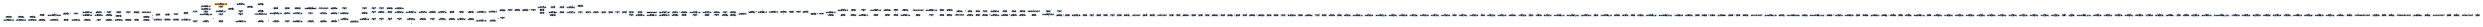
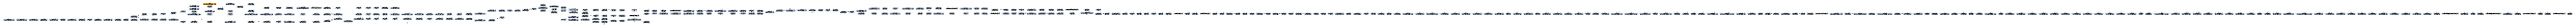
  digraph {
    rankdir=LR
    node [color=lightsteelblue fillcolor=lightsteelblue shape=rectangle style=filled]
    edge [color="#000000"]
    n1 [color=lightgrey fillcolor=orange label="start\nmovl $0x401000<UINT32>, %edi"]
    n2 [label="0x004013e2\nleal 0x21(%edi), %ebp"]
    n3 [label="0x004013e5\ncall 0x44(%ebp)"]
    n4 [label="0x004013ca\npushl %edi"]
    n5 [label="0x004013cb\npushl %edi"]
    n6 [label="0x004013cc\ncall 0x0040143a"]
    n7 [label="0x0040143a\njmp LoadLibraryA@kernel32.dll"]
    n8 [color=lightgrey fillcolor=lightgrey label="LoadLibraryA@kernel32.dll"]
    n9 [label="0x004013d1\nxchgl %eax, %ebx"]
    n10 [label="0x004013d2\nnop "]
    n11 [label="0x004013d3\nnop "]
    n12 [label="0x004013d4\nnop "]
    n13 [label="0x004013d5\nnop "]
    n14 [label="0x004013d6\ncall 0x0040136d"]
    n15 [label="0x0040136d\nmovl 0x3c(%ebx), %edx"]
    n16 [label="0x00401370\nmovl 0x78(%edx,%ebx), %esi"]
    n17 [label="0x00401374\nleal 0x18(%esi,%ebx), %esi"]
    n18 [label="0x00401378\nlodsl %ds:(%esi), %eax"]
    n19 [label="0x00401379\nxchgl %eax, %ecx"]
    n20 [label="0x0040137a\nlodsl %ds:(%esi), %eax"]
    n21 [label="0x0040137b\npushl %eax"]
    n22 [label="0x0040137c\nlodsl %ds:(%esi), %eax"]
    n23 [label="0x0040137d\naddl %ebx, %eax"]
    n24 [label="0x0040137f\nnop "]
    n25 [label="0x00401380\nxchgl %eax, %edx"]
    n26 [label="0x00401381\nlodsl %ds:(%esi), %eax"]
    n27 [label="0x00401382\naddl %ebx, %eax"]
    n28 [label="0x00401384\npushl %eax"]
    n29 [label="0x00401385\nmovl %edx, %esi"]
    n30 [label="0x00401387\nlodsl %ds:(%esi), %eax"]
    n31 [label="0x00401388\naddl %ebx, %eax"]
    n32 [label="0x0040138a\nxorl %edx, %edx"]
    n33 [label="0x0040138c\nroll $0x3<UINT8>, %edx"]
    n34 [label="0x0040138f\nnop "]
    n35 [label="0x00401390\nxorb (%eax), %dl"]
    n36 [label="0x00401392\nincl %eax"]
    n37 [label="0x00401393\ncmpb $0x0<UINT8>, (%eax)"]
    n38 [label="0x00401396\njne 0x0040138c"]
    n39 [label="0x00401398\nmovl (%esp), %eax"]
    n40 [label="0x0040139b\nnop "]
    n41 [label="0x0040139c\naddl $0x2<UINT8>, (%esp)"]
    n42 [label="0x004013a0\nmovl %ebp, %edi"]
    n43 [label="0x004013a2\ncmpl %edx, (%edi)"]
    n44 [label="0x004013a4\njne 0x004013be"]
    n45 [label="0x004013be\nscasl %es:(%edi), %eax"]
    n46 [label="0x004013a6\nmovzwl (%eax), %eax"]
    n47 [label="0x004013bf\ncmpb $0x0<UINT8>, (%edi)"]
    n48 [label="0x004013a9\nshll $0x2<UINT8>, %eax"]
    n49 [label="0x004013c2\njne 0x004013a2"]
    n50 [label="0x004013c4\nnop "]
    n51 [label="0x004013c5\nloop 0x00401387"]
    n52 [label="0x004013c7\npopl %eax"]
    n53 [label="0x004013c8\npopl %eax"]
    n54 [label="0x004013ac\nnop "]
    n55 [label="0x004013ad\nnop "]
    n56 [label="0x004013ae\nnop "]
    n57 [label="0x004013af\nnop "]
    n58 [label="0x004013b0\naddl 0x4(%esp), %eax"]
    n59 [label="0x004013b4\naddl %ebx, %eax"]
    n60 [label="0x004013b6\nnop "]
    n61 [label="0x004013b7\nmovl (%eax), %eax"]
    n62 [label="0x004013b9\naddl %ebx, %eax"]
    n63 [label="0x004013bb\nstosl %eax, %es:(%edi)"]
    n64 [label="0x004013bc\njmp 0x004013bf"]
    n65 [label="0x004013c9\nret"]
    n66 [label="0x004013db\npopl %edi"]
    n67 [label="0x004013dc\nret"]
    n68 [label="0x004013e8\nnop "]
    n69 [label="0x004013f0\naddl $0x7<UINT8>, %edi"]
    n70 [label="0x004013f7\naddl $0x8<UINT8>, %edi"]
    n71 [label="0x004013fd\nmovl $0x401440<UINT32>, %ebx"]
    n72 [label="0x004013e9\naddl $0x9<UINT8>, %edi"]
    n73 [label="0x004013f3\nnop "]
    n74 [label="0x004013fa\ncall 0x44(%ebp)"]
    n75 [label="0x00401402\nnop "]
    n76 [label="0x004013ec\nnop "]
    n77 [label="0x004013ed\ncall 0x44(%ebp)"]
    n78 [label="0x004013f4\ncall 0x44(%ebp)"]
    n79 [label="0x00401403\nnop "]
    n80 [label="0x00401404\nmovb $0x0<UINT8>, 0x400(%ebx)"]
    n81 [label="0x0040140b\nmovl $0x40566a<UINT32>, %esi"]
    n82 [label="0x00401410\njmp 0x0040141e"]
    n83 [label="0x0040141e\nsubl $0x4<UINT8>, %esi"]
    n84 [label="0x00401421\nnop "]
    n85 [label="0x00401422\nmovl (%esi), %ecx"]
    n86 [label="0x00401424\njecxz 0x00401433"]
    n87 [label="0x00401426\nmovl %ecx, 0x64(%ebp)"]
    n88 [label="0x00401429\nsubl %ecx, %esi"]
    n89 [label="0x0040142b\nnop "]
    n90 [label="0x0040142c\ncall 0x00401196"]
    n91 [label="0x00401196\npushl %esi"]
    n92 [label="0x00401197\nmovl %esp, 0x5c(%ebp)"]
    n93 [label="0x0040119a\nmovb $0x0<UINT8>, (%ebx)"]
    n94 [label="0x0040119d\nlodsl %ds:(%esi), %eax"]
    n95 [label="0x0040119e\nxchgl %eax, %edx"]
    n96 [label="0x0040119f\nlodsl %ds:(%esi), %eax"]
    n97 [label="0x004011a0\npushl %eax"]
    n98 [label="0x004011a1\npushl %esi"]
    n99 [label="0x004011a2\ncall 0x50(%ebp)"]
    n100 [label="0x00401360\nrorb $0x4<UINT8>, (%esi)"]
    n101 [label="0x00401363\nlodsb %ds:(%esi), %al"]
    n102 [label="0x00401364\ndecl 0x64(%ebp)"]
    n103 [label="0x00401367\nnop "]
    n104 [label="0x00401368\ntestb %al, %al"]
    n105 [label="0x0040136a\njne 0x00401360"]
    n106 [label="0x0040136c\nret"]
    n107 [label="0x004011a5\npushl %esi"]
    n108 [label="0x004011a9\nlodsl %ds:(%esi), %eax"]
    n109 [label="0x004011b2\npushl %esi"]
    n110 [label="0x004011a6\ncall 0x50(%ebp)"]
    n111 [label="0x004011aa\npushl %eax"]
    n112 [label="0x004011b3\npushl $0x1f4<UINT32>"]
    n113 [label="0x004011ab\npushl %edx"]
    n114 [label="0x004011ac\nmovl %esi, 0x60(%ebp)"]
    n115 [label="0x004011af\ncall 0x50(%ebp)"]
    n116 [label="0x004011b8\npushl %ebx"]
    n117 [label="0x004011b9\nmovl 0x18(%ebp), %ecx"]
    n118 [label="0x004011bc\nnop "]
    n119 [label="0x004011bd\ntestb %dl, %dl"]
    n120 [label="0x004011bf\nje 0x004011e7"]
    n121 [label="0x004011e7\npopl %eax"]
    n122 [label="0x004011e8\npopl %edx"]
    n123 [label="0x004011e9\nnop "]
    n124 [label="0x004011ea\npushl %eax"]
    n125 [label="0x004011eb\npushl %edx"]
    n126 [label="0x004011ec\ncall %ecx"]
    n127 [color=lightgrey fillcolor=lightgrey label="GetTempPathA@kernel32.dll"]
    n128 [label="0x004011ee\ncmpb $0x0<UINT8>, (%ebx)"]
    n129 [label="0x004011f1\njne 0x004011f8"]
    n130 [label="0x004011f8\nmovl %ebx, %edi"]
    n131 [label="0x004011fa\nmovl $0x1f4<UINT32>, %ecx"]
    n132 [label="0x004011ff\nmovl 0x54(%ebp), %edx"]
    n133 [label="0x00401202\nmovl %ebx, %esi"]
    n134 [label="0x00401204\nnop "]
    n135 [label="0x00401205\ncall 0x4c(%ebp)"]
    n136 [label="0x0040134e\nlodsb %ds:(%esi), %al"]
    n137 [label="0x0040134f\njecxz 0x00401354"]
    n138 [label="0x00401351\nrolb $0x4<UINT8>, %al"]
    n139 [label="0x00401354\nrorb $0x4<UINT8>, %al"]
    n140 [label="0x00401357\nmovb %al, (%edx)"]
    n141 [label="0x00401359\nincl %edx"]
    n142 [label="0x0040135a\nnop "]
    n143 [label="0x0040135b\ntestb %al, %al"]
    n144 [label="0x0040135d\njne 0x0040134e"]
    n145 [label="0x0040135f\nret"]
    n146 [label="0x00401208\nmovb $0x5c<UINT8>, %al"]
    n147 [label="0x00401264\nxorl %eax, %eax"]
    n148 [label="0x0040120a\nrepnz scasb %es:(%edi), %al"]
    n149 [label="0x00401266\npushl %eax"]
    n150 [label="0x0040120c\npushl %ecx"]
    n151 [label="0x0040120d\nnop "]
    n152 [label="0x0040120e\nmovb $0x0<UINT8>, -1(%edi)"]
    n153 [label="0x00401212\npushl $0x0<UINT8>"]
    n154 [label="0x00401214\npushl %ebx"]
    n155 [label="0x00401215\ncall 0x34(%ebp)"]
    n156 [color=lightgrey fillcolor=lightgrey label="CreateDirectoryA@kernel32.dll"]
    n157 [label="0x00401218\nmovb $0x5c<UINT8>, -1(%edi)"]
    n158 [label="0x0040121c\npopl %ecx"]
    n159 [label="0x0040121d\ntestl %ecx, %ecx"]
    n160 [label="0x0040121f\njne 0x00401208"]
    n161 [label="0x00401221\npushl %ebx"]
    n162 [label="0x00401222\npushl %ecx"]
    n163 [label="0x00401223\nnop "]
    n164 [label="0x00401224\nleal 0x6c(%ebp), %eax"]
    n165 [label="0x00401227\npushl %eax"]
    n166 [label="0x00401228\npushl %ebx"]
    n167 [label="0x00401229\ncall 0x14(%ebp)"]
    n168 [color=lightgrey fillcolor=lightgrey label="GetTempFileNameA@kernel32.dll"]
    n169 [label="0x0040122c\npopl %esi"]
    n170 [label="0x0040122d\nnop "]
    n171 [label="0x0040122e\nmovl %esi, %edx"]
    n172 [label="0x00401230\ncall 0x48(%ebp)"]
    n173 [label="0x00401343\nxorl %ecx, %ecx"]
    n174 [label="0x00401345\nincl %ecx"]
    n175 [label="0x00401346\ncmpb $0x0<UINT8>, -1(%ecx,%edx)"]
    n176 [label="0x0040134b\njne 0x00401345"]
    n177 [label="0x0040134d\nret"]
    n178 [label="0x00401233\naddl $0xc<UINT8>, %ecx"]
    n179 [label="0x0040123e\nshrl $0xc<UINT8>, (%esp)"]
    n180 [label="0x00401236\nsubl %ecx, 0x64(%ebp)"]
    n181 [label="0x00401242\njae 0x0040124a"]
    n182 [label="0x00401239\nmovl %ebx, %edx"]
    n183 [label="0x0040123b\ncall 0x48(%ebp)"]
    n184 [label="0x0040124a\npusha "]
    n185 [label="0x0040124b\npushl %ebx"]
    n186 [label="0x0040124c\nnop "]
    n187 [label="0x0040124d\ncall 0x28(%ebp)"]
    n188 [color=lightgrey fillcolor=lightgrey label="DeleteFileA@kernel32.dll"]
+   n189 [label="0x00401250\npopa "]
    n190 [label="0x00401251\nstd "]
    n191 [label="0x00401252\nleal (%ecx,%edx), %edi"]
    n192 [label="0x00401255\nmovb $0x5c<UINT8>, %al"]
    n193 [label="0x00401257\nrepnz scasb %es:(%edi), %al"]
    n194 [label="0x00401259\nmovl %edi, %edx"]
    n195 [label="0x0040125b\nincl %edx"]
    n196 [label="0x0040125c\nnop "]
    n197 [label="0x0040125d\nincl %edx"]
    n198 [label="0x0040125e\ncld "]
    n199 [label="0x0040125f\nxorl %ecx, %ecx"]
    n200 [label="0x00401261\ncall 0x4c(%ebp)"]
    n201 [label="0x00401267\npushl 0x8(%esp)"]
    n202 [label="0x0040126b\nmovb $0x2<UINT8>, %cl"]
    n203 [label="0x0040126d\npushl %ecx"]
    n204 [label="0x0040126e\npushl %eax"]
    n205 [label="0x0040126f\npushl %ecx"]
    n206 [label="0x00401270\nshll $0x1d<UINT8>, %ecx"]
    n207 [label="0x00401273\npushl %ecx"]
    n208 [label="0x00401274\nnop "]
    n209 [label="0x00401275\npushl %ebx"]
    n210 [label="0x00401276\ncall 0xc(%ebp)"]
    n211 [color=lightgrey fillcolor=lightgrey label="CreateFileA@kernel32.dll"]
    n212 [label="0x00401279\nmovl %eax, %edi"]
    n213 [label="0x0040127b\nincl %eax"]
    n214 [label="0x0040127c\nje 0x0040133e"]
    n215 [label="0x00401282\nmovl 0x64(%ebp), %ecx"]
    n216 [label="0x00401285\njecxz 0x004012aa"]
    n217 [label="0x00401287\njmp 0x00401294"]
    n218 [label="0x00401294\nmovl %ecx, %eax"]
    n219 [label="0x00401296\ndecl %eax"]
    n220 [label="0x00401297\nrorb $0x3<UINT8>, (%eax,%esi)"]
    n221 [label="0x0040129b\njne 0x00401296"]
    n222 [label="0x0040129d\npushl %eax"]
    n223 [label="0x0040129e\nleal 0x64(%ebp), %eax"]
    n224 [label="0x004012a1\npushl %eax"]
    n225 [label="0x004012a2\nnop "]
    n226 [label="0x004012a3\npushl %ecx"]
    n227 [label="0x004012a4\npushl %esi"]
    n228 [label="0x004012a5\nnop "]
    n229 [label="0x004012a6\npushl %edi"]
    n230 [label="0x004012a7\ncall 0x24(%ebp)"]
    n231 [color=lightgrey fillcolor=lightgrey label="WriteFile@kernel32.dll"]
    n232 [label="0x004012aa\npushl %edi"]
    n233 [label="0x004012ab\ncall 0x4(%ebp)"]
    n234 [color=lightgrey fillcolor=lightgrey label="CloseHandle@kernel32.dll"]
    n235 [label="0x004012ae\npopl %edi"]
    n236 [label="0x004012af\nshrl %edi"]
    n237 [label="0x004012b1\njae 0x004012be"]
    n238 [label="0x004012be\npopl %eax"]
    n239 [label="0x004012bf\npopl %edx"]
    n240 [label="0x004012c0\nshrl %edi"]
    n241 [label="0x004012c2\njae 0x004012e5"]
    n242 [label="0x004012e5\nshrl %edi"]
    n243 [label="0x004012e7\njb 0x0040133e"]
    n244 [label="0x004012e9\npopl %edx"]
    n245 [label="0x004012ea\nshrl %edi"]
    n246 [label="0x004012ec\njae 0x0040132e"]
    n247 [label="0x0040132e\npushl 0x54(%ebp)"]
    n248 [label="0x00401331\npushl %edx"]
    n249 [label="0x00401332\npushl %ebx"]
    n250 [label="0x00401333\nnop "]
    n251 [label="0x00401334\nleal 0x6c(%ebp), %eax"]
    n252 [label="0x00401337\npushl %eax"]
    n253 [label="0x00401338\npushl $0x0<UINT8>"]
    n254 [label="0x0040133a\nnop "]
    n255 [label="0x0040133b\ncall (%ebp)"]
    n256 [label="0x7ca41150\nmovl %edi, %edi"]
    n257 [label="0x7ca41152\npushl %ebp"]
    n258 [label="0x7ca41153\nmovl %esp, %ebp"]
    n259 [label="0x7ca41155\nsubl $0x3c<UINT8>, %esp"]
    n260 [label="0x7ca41158\nmovl 0x8(%ebp), %eax"]
    n261 [label="0x7ca4115b\nandl $0x0<UINT8>, -28(%ebp)"]
    n262 [label="0x7ca4115f\nmovl %eax, -52(%ebp)"]
    n263 [label="0x7ca41162\nmovl 0xc(%ebp), %eax"]
    n264 [label="0x7ca41165\nmovl %eax, -48(%ebp)"]
    n265 [label="0x7ca41168\nmovl 0x10(%ebp), %eax"]
    n266 [label="0x7ca4116b\nmovl %eax, -44(%ebp)"]
    n267 [label="0x7ca4116e\nmovl 0x14(%ebp), %eax"]
    n268 [label="0x7ca41171\npushl %esi"]
    n269 [label="0x7ca41172\nmovl %eax, -40(%ebp)"]
    n270 [label="0x7ca41175\nmovl 0x18(%ebp), %eax"]
    n271 [label="0x7ca41178\npushl %edi"]
    n272 [label="0x7ca41179\nmovl %eax, -36(%ebp)"]
    n273 [label="0x7ca4117c\nmovl 0x1c(%ebp), %eax"]
    n274 [label="0x7ca4117f\npushl $0x6<UINT8>"]
    n275 [label="0x7ca41181\nmovl %eax, -32(%ebp)"]
    n276 [label="0x7ca41184\npopl %ecx"]
    n277 [label="0x7ca41185\nxorl %eax, %eax"]
    n278 [label="0x7ca41187\nleal -24(%ebp), %edi"]
    n279 [label="0x7ca4118a\nmovl $0x200<UINT32>, %esi"]
    n280 [label="0x7ca4118f\nmovl $0x3c<UINT32>, -60(%ebp)"]
    n281 [label="0x7ca41196\nrepz stosl %eax, %es:(%edi)"]
    n282 [label="0x7ca41198\npushl %esi"]
    n283 [label="0x7ca41199\nmovl $0x1400<UINT32>, %edi"]
    n284 [label="0x7ca4119e\ncall 0x7c9c1be0"]
    n285 [label="0x77f668a4\nmovl %edi, %edi"]
    n286 [label="0x77f668a6\npushl %ebp"]
    n287 [label="0x77f668a7\nmovl %esp, %ebp"]
    n288 [label="0x77f668a9\nsubl $0x94<UINT32>, %esp"]
    n289 [label="0x77f668af\ntestl $0x77edf<UINT32>, 0x8(%ebp)"]
    n290 [label="0x77f668b6\nmovl 0x77fcd280, %eax"]
    n291 [label="0x77f668bb\nmovl %eax, -4(%ebp)"]
    n292 [label="0x77f668be\npushl %esi"]
    n293 [label="0x77f668bf\nje 0x77f668cf"]
    n294 [label="0x77f668c1\nxorl %esi, %esi"]
    n295 [label="0x77f668c3\ncmpl %esi, 0x77fcd290"]
    n296 [label="0x77f668c9\nje 0x77f721ef"]
    n297 [label="0x77f721ef\npushl %esi"]
    n298 [label="0x77f721f0\ncall 0x77f613ac"]
    n299 [color=lightgrey fillcolor=lightgrey label="GetProcessVersion@kernel32.dll"]
    n300 [label="0x77f721f6\ncmpl $0x50000<UINT32>, %eax"]
    n301 [label="0x77f721fb\njae 0x77f72266"]
    n302 [label="0x77f72266\nmovl $0x1<UINT32>, 0x77fcd290"]
    n303 [label="0x77f72270\njmp 0x77f668cf"]
    n304 [label="0x77f668cf\ntestl $0x1000100<UINT32>, 0x8(%ebp)"]
    n305 [label="0x77f668d6\njne 0x77f80908"]
    n306 [label="0x77f668dc\nmovl -4(%ebp), %ecx"]
    n307 [label="0x77f668df\nmovl 0x77fcd28c, %eax"]
    n308 [label="0x77f668e4\npopl %esi"]
    n309 [label="0x77f668e5\ncall 0x77f64020"]
    n310 [label="0x77f64020\ncmpl 0x77fcd280, %ecx"]
    n311 [label="0x77f64026\njne 0x77fa6536"]
    n312 [label="0x77fa6536\nmovl %edi, %edi"]
    n313 [label="0x77fa6538\npushl %ebp"]
    n314 [label="0x77fa6539\nmovl %esp, %ebp"]
    n315 [label="0x77fa653b\nsubl $0x330<UINT32>, %esp"]
    n316 [label="0x77fa6541\npushl %edi"]
    n317 [label="0x77fa6542\nmovl %eax, -552(%ebp)"]
    n318 [label="0x77fa6548\nmovl %ecx, -556(%ebp)"]
    n319 [label="0x77fa654e\nmovl %edx, -560(%ebp)"]
    n320 [label="0x77fa6554\nmovl %ebx, -564(%ebp)"]
    n321 [label="0x77fa655a\nmovl %esi, -568(%ebp)"]
    n322 [label="0x77fa6560\nmovl %edi, -572(%ebp)"]
    n323 [label="0x77fa6566\nmovw %ss, -528(%ebp)"]
    n324 [label="0x77fa656d\nmovw %cs, -540(%ebp)"]
    n325 [label="0x77fa6574\nmovw %ds, -576(%ebp)"]
    n326 [label="0x77fa657b\nmovw %es, -580(%ebp)"]
    n327 [label="0x77fa6582\nmovw %fs, -584(%ebp)"]
    n328 [label="0x77fa6589\nmovw %gs, -588(%ebp)"]
    n329 [label="0x77fa6590\npushfl "]
    n330 [label="0x77fa6591\npopl -536(%ebp)"]
    n331 [label="0x77fa6597\nmovl $0x10001<UINT32>, -728(%ebp)"]
    n332 [label="0x77fa65a1\nmovl 0x4(%ebp), %eax"]
    n333 [label="0x77fa65a4\nmovl %eax, -544(%ebp)"]
    n334 [label="0x77fa65aa\nleal 0x4(%ebp), %eax"]
    n335 [label="0x77fa65ad\nmovl %eax, -532(%ebp)"]
    n336 [label="0x77fa65b3\nleal 0x4(%ebp), %eax"]
    n337 [label="0x77fa65b6\nmovl -4(%eax), %eax"]
    n338 [label="0x77fa65b9\nmovl %eax, -548(%ebp)"]
    n339 [label="0x77fa65bf\npushl $0x14<UINT8>"]
    n340 [label="0x77fa65c1\npopl %ecx"]
    n341 [label="0x77fa65c2\nxorl %eax, %eax"]
    n342 [label="0x77fa65c4\nleal -816(%ebp), %edi"]
    n343 [label="0x77fa65ca\nrepz stosl %eax, %es:(%edi)"]
    n344 [label="0x77fa65cc\nmovl $0xc0000409<UINT32>, -816(%ebp)"]
    n345 [label="0x77fa65d6\nmovl 0x4(%ebp), %eax"]
    n346 [label="0x77fa65d9\nmovl %eax, -804(%ebp)"]
    n347 [label="0x77fa65df\nleal -816(%ebp), %eax"]
    n348 [label="0x77fa65e5\nmovl %eax, -8(%ebp)"]
    n349 [label="0x77fa65e8\nleal -728(%ebp), %eax"]
    n350 [label="0x77fa65ee\nmovl %eax, -4(%ebp)"]
    n351 [label="0x77fa65f1\nmovl 0x77fcd280, %eax"]
    n352 [label="0x77fa65f6\nmovl %eax, -736(%ebp)"]
    n353 [label="0x77fa65fc\nmovl 0x77fcd6b8, %eax"]
    n354 [label="0x77fa6601\nmovl %eax, -732(%ebp)"]
    n355 [label="0x77fa6607\npushl $0x0<UINT8>"]
    n356 [label="0x77fa6609\ncall 0x77f611cc"]
    n357 [color=lightgrey fillcolor=lightgrey label="SetUnhandledExceptionFilter@kernel32.dll"]
    n358 [label="0x77fa660f\nleal -8(%ebp), %eax"]
    n359 [label="0x77fa6612\npushl %eax"]
    n360 [label="0x77fa6613\ncall 0x77f611c8"]
    n361 [color=lightgrey fillcolor=lightgrey label="UnhandledExceptionFilter@kernel32.dll"]
    n362 [label="0x77fa6619\npushl $0x502<UINT32>"]
    n363 [label="0x77fa661e\ncall 0x77f6145c"]
    n364 [color=lightgrey fillcolor=lightgrey label="GetCurrentProcess@kernel32.dll"]
    n365 [label="0x77fa6624\npushl %eax"]
    n366 [label="0x77fa6625\ncall 0x77f611c4"]
    n367 [color=lightgrey fillcolor=lightgrey label="TerminateProcess@kernel32.dll"]
    n368 [label="0x77fa662b\npopl %edi"]
    n1 -> n2
    n2 -> n3
    n3 -> n4
    n4 -> n5
    n5 -> n6
    n6 -> n7
    n7 -> n8
    n8 -> n9
    n9 -> n10
    n10 -> n11
    n11 -> n12
    n12 -> n13
    n13 -> n14
    n14 -> n15
    n16 -> n17
    n17 -> n18
    n18 -> n19
    n19 -> n20
    n20 -> n21
    n21 -> n22
    n22 -> n23
    n23 -> n24
    n24 -> n25
    n25 -> n26
    n26 -> n27
    n27 -> n28
    n28 -> n29
    n29 -> n30
    n30 -> n31
    n31 -> n32
    n32 -> n33
    n33 -> n34
    n34 -> n35
    n35 -> n36
    n36 -> n37
    n37 -> n38
    n38 -> n33 [label=T]
    n38 -> n39 [label=F]
    n39 -> n40
    n40 -> n41
    n41 -> n42
    n42 -> n43
    n43 -> n44
    n44 -> n45 [label=T]
    n44 -> n46 [label=F]
    n45 -> n47
    n46 -> n48
    n47 -> n49
    n48 -> n54
    n49 -> n43 [label=T]
    n49 -> n50 [label=F]
    n50 -> n51
    n51 -> n30 [label=T]
    n51 -> n52 [label=F]
    n52 -> n53
    n53 -> n65
    n54 -> n55
    n55 -> n56
    n56 -> n57
    n57 -> n58
    n58 -> n59
    n59 -> n60
    n60 -> n61
    n61 -> n62
    n62 -> n63
    n63 -> n64
    n64 -> n47
    n65 -> n66
    n66 -> n67
    n67 -> n68
    n67 -> n69
    n67 -> n70
    n67 -> n71
    n68 -> n72
    n69 -> n73
    n70 -> n74
    n71 -> n75
    n72 -> n76
    n73 -> n78
    n74 -> n4
    n75 -> n79
    n76 -> n77
    n77 -> n4
    n78 -> n4
    n79 -> n80
    n80 -> n81
    n81 -> n82
    n82 -> n83
    n83 -> n84
    n84 -> n85
    n85 -> n86
    n86 -> n87 [label=F]
    n87 -> n88
    n88 -> n89
    n89 -> n90
    n90 -> n91
    n91 -> n92
    n92 -> n93
    n93 -> n94
    n94 -> n95
    n95 -> n96
    n96 -> n97
    n97 -> n98
    n98 -> n99
    n99 -> n100
    n100 -> n101
    n101 -> n102
    n102 -> n103
    n103 -> n104
    n104 -> n105
    n105 -> n106 [label=F]
    n106 -> n107
    n106 -> n108
    n106 -> n109
    n107 -> n110
    n108 -> n111
    n109 -> n112
    n110 -> n100
    n111 -> n113
    n112 -> n116
    n113 -> n114
    n114 -> n115
    n115 -> n100
    n116 -> n117
    n117 -> n118
    n118 -> n119
    n119 -> n120
    n120 -> n121 [label=T]
    n121 -> n122
    n122 -> n123
    n123 -> n124
    n124 -> n125
    n125 -> n126
    n126 -> n127
    n127 -> n128
    n128 -> n129
    n129 -> n130 [label=T]
    n130 -> n131
    n131 -> n132
    n132 -> n133
    n133 -> n134
    n134 -> n135
    n135 -> n136
    n136 -> n137
    n137 -> n138 [label=F]
    n137 -> n139 [label=T]
    n138 -> n139
    n139 -> n140
    n140 -> n141
    n141 -> n142
    n142 -> n143
    n143 -> n144
    n144 -> n136 [label=T]
    n144 -> n145 [label=F]
    n145 -> n146
    n145 -> n147
    n146 -> n148
    n147 -> n149
    n148 -> n150
    n149 -> n201
    n150 -> n151
    n151 -> n152
    n152 -> n153
    n153 -> n154
    n154 -> n155
    n155 -> n156
    n156 -> n157
    n157 -> n158
    n158 -> n159
    n159 -> n160
    n160 -> n146 [label=T]
    n160 -> n161 [label=F]
    n161 -> n162
    n162 -> n163
    n163 -> n164
    n164 -> n165
    n165 -> n166
    n166 -> n167
    n167 -> n168
    n168 -> n169
    n169 -> n170
    n171 -> n172
    n172 -> n173
    n173 -> n174
    n174 -> n175
    n175 -> n176
    n176 -> n174 [label=T]
    n176 -> n177 [label=F]
    n177 -> n178
    n177 -> n179
    n178 -> n180
    n179 -> n181
    n180 -> n182
    n181 -> n184 [label=T]
    n182 -> n183
    n183 -> n173
    n184 -> n185
    n185 -> n186
    n186 -> n187
    n187 -> n188
+   n188 -> n189
+   n189 -> n190
    n190 -> n191
    n191 -> n192
    n192 -> n193
    n193 -> n194
    n194 -> n195
    n195 -> n196
    n196 -> n197
    n197 -> n198
    n198 -> n199
    n199 -> n200
    n200 -> n136
    n201 -> n202
    n202 -> n203
    n203 -> n204
    n204 -> n205
    n205 -> n206
    n206 -> n207
    n207 -> n208
    n208 -> n209
    n209 -> n210
    n210 -> n211
    n211 -> n212
    n212 -> n213
    n213 -> n214
    n214 -> n215 [label=F]
    n215 -> n216
    n216 -> n217 [label=F]
    n217 -> n218
    n218 -> n219
    n219 -> n220
    n220 -> n221
    n221 -> n219 [label=T]
    n221 -> n222 [label=F]
    n222 -> n223
    n223 -> n224
    n224 -> n225
    n225 -> n226
    n226 -> n227
    n227 -> n228
    n228 -> n229
    n229 -> n230
    n230 -> n231
    n231 -> n232
    n232 -> n233
    n233 -> n234
    n234 -> n235
    n235 -> n236
    n236 -> n237
    n237 -> n238 [label=T]
    n238 -> n239
    n239 -> n240
    n240 -> n241
    n241 -> n242 [label=T]
    n242 -> n243
    n243 -> n244 [label=F]
    n244 -> n245
    n245 -> n246
    n246 -> n247 [label=T]
    n247 -> n248
    n248 -> n249
    n249 -> n250
    n250 -> n251
    n251 -> n252
    n252 -> n253
    n253 -> n254
    n254 -> n255
    n255 -> n256
    n256 -> n257
    n257 -> n258
    n258 -> n259
    n259 -> n260
    n260 -> n261
    n261 -> n262
    n262 -> n263
    n263 -> n264
    n264 -> n265
    n265 -> n266
    n266 -> n267
    n267 -> n268
    n268 -> n269
    n269 -> n270
    n270 -> n271
    n271 -> n272
    n272 -> n273
    n273 -> n274
    n274 -> n275
    n275 -> n276
    n276 -> n277
    n277 -> n278
    n278 -> n279
    n279 -> n280
    n280 -> n281
    n281 -> n282
    n282 -> n283
    n283 -> n284
    n284 -> n285
    n285 -> n286
    n286 -> n287
    n287 -> n288
    n288 -> n289
    n289 -> n290
    n290 -> n291
    n291 -> n292
    n292 -> n293
    n293 -> n294 [label=F]
    n294 -> n295
    n295 -> n296
    n296 -> n297 [label=T]
    n297 -> n298
    n298 -> n299
    n299 -> n300
    n300 -> n301
    n301 -> n302 [label=T]
    n302 -> n303
    n303 -> n304
    n304 -> n305
    n305 -> n306 [label=F]
    n306 -> n307
    n307 -> n308
    n308 -> n309
    n309 -> n310
    n310 -> n311
    n311 -> n312 [label=T]
    n312 -> n313
    n313 -> n314
    n314 -> n315
    n315 -> n316
    n316 -> n317
    n317 -> n318
    n318 -> n319
    n319 -> n320
    n320 -> n321
    n321 -> n322
    n322 -> n323
    n323 -> n324
    n324 -> n325
    n325 -> n326
    n326 -> n327
    n327 -> n328
    n328 -> n329
    n329 -> n330
    n330 -> n331
    n331 -> n332
    n332 -> n333
    n333 -> n334
    n334 -> n335
    n335 -> n336
    n336 -> n337
    n337 -> n338
    n338 -> n339
    n339 -> n340
    n340 -> n341
    n341 -> n342
    n342 -> n343
    n343 -> n344
    n344 -> n345
    n345 -> n346
    n346 -> n347
    n347 -> n348
    n348 -> n349
    n349 -> n350
    n350 -> n351
    n351 -> n352
    n352 -> n353
    n353 -> n354
    n354 -> n355
    n355 -> n356
    n356 -> n357
    n357 -> n358
    n358 -> n359
    n359 -> n360
    n360 -> n361
    n361 -> n362
    n362 -> n363
    n363 -> n364
    n364 -> n365
    n365 -> n366
    n366 -> n367
    n367 -> n368
  }
